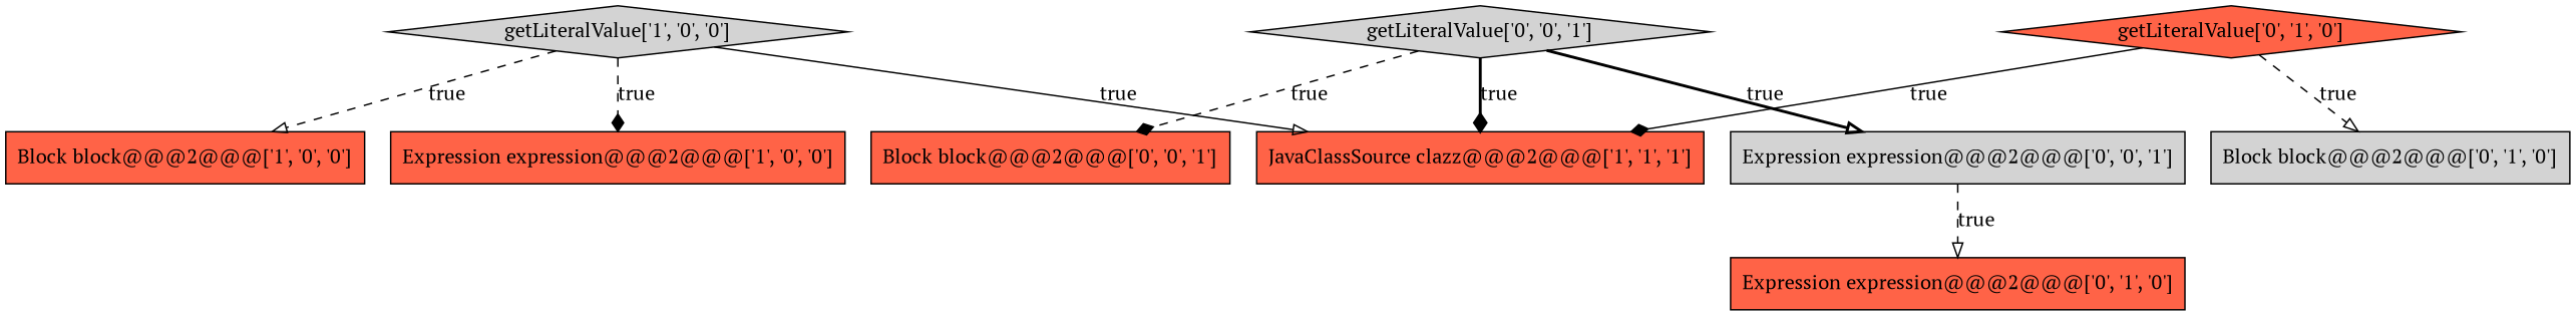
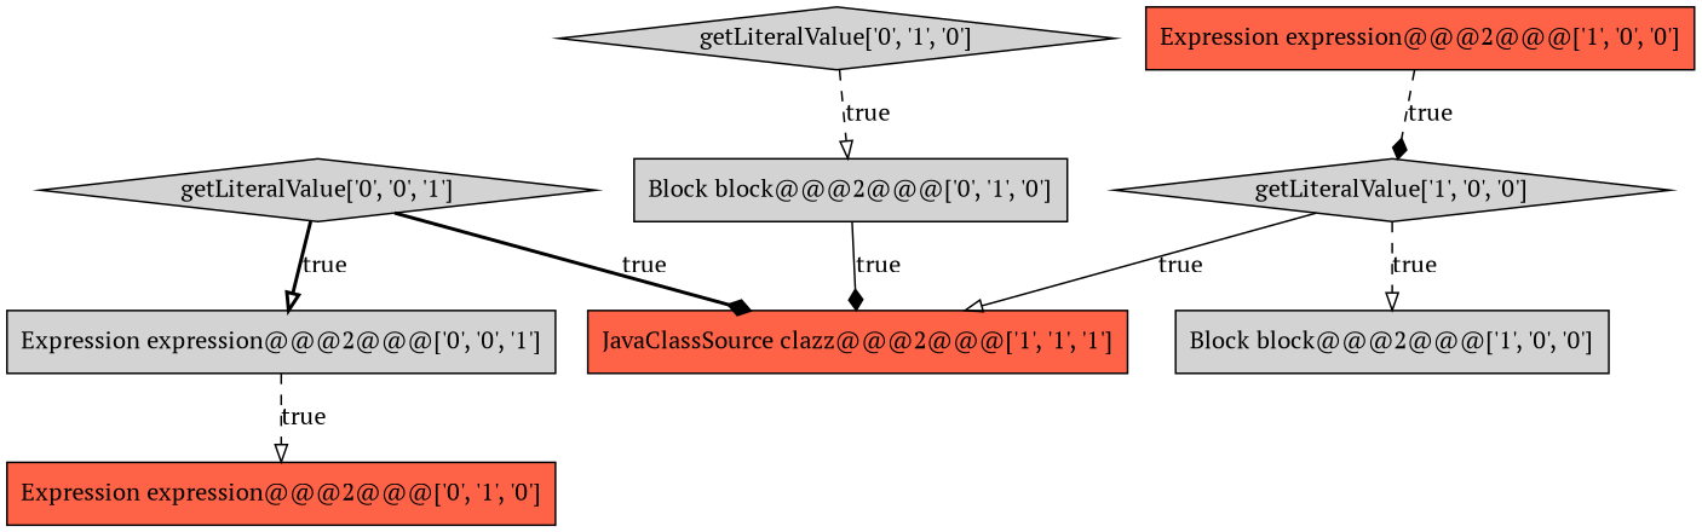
  digraph {
    fontname="PT Serif"
    node [fillcolor=lightgray fontname="PT Serif" shape=box style=filled]
    edge [arrowhead=onormal fontname="PT Serif" style=dashed]
    n1 [label="getLiteralValue['1', '0', '0']" shape=diamond]
-   n2 [fillcolor=tomato label="Block block@@@2@@@['1', '0', '0']"]
+   n2 [label="Block block@@@2@@@['1', '0', '0']"]
    n3 [fillcolor=tomato label="JavaClassSource clazz@@@2@@@['1', '1', '1']"]
    n4 [fillcolor=tomato label="Expression expression@@@2@@@['1', '0', '0']"]
    n5 [label="Expression expression@@@2@@@['0', '0', '1']"]
    n6 [fillcolor=tomato label="Expression expression@@@2@@@['0', '1', '0']"]
    n7 [label="Block block@@@2@@@['0', '1', '0']"]
-   n8 [fillcolor=tomato label="Block block@@@2@@@['0', '0', '1']"]
    n9 [label="getLiteralValue['0', '0', '1']" shape=diamond]
-   n10 [fillcolor=tomato label="getLiteralValue['0', '1', '0']" shape=diamond]
+   n10 [label="getLiteralValue['0', '1', '0']" shape=diamond]
    n1 -> n2 [label=true]
    n1 -> n3 [label=true style=solid]
-   n1 -> n4 [arrowhead=diamond label=true]
+   n4 -> n1 [arrowhead=diamond label=true]
    n5 -> n6 [label=true]
    n9 -> n3 [arrowhead=diamond label=true style=bold]
    n9 -> n5 [label=true style=bold]
-   n9 -> n8 [arrowhead=diamond label=true]
-   n10 -> n3 [arrowhead=diamond label=true style=solid]
+   n7 -> n3 [arrowhead=diamond label=true style=solid]
    n10 -> n7 [label=true]
  }
